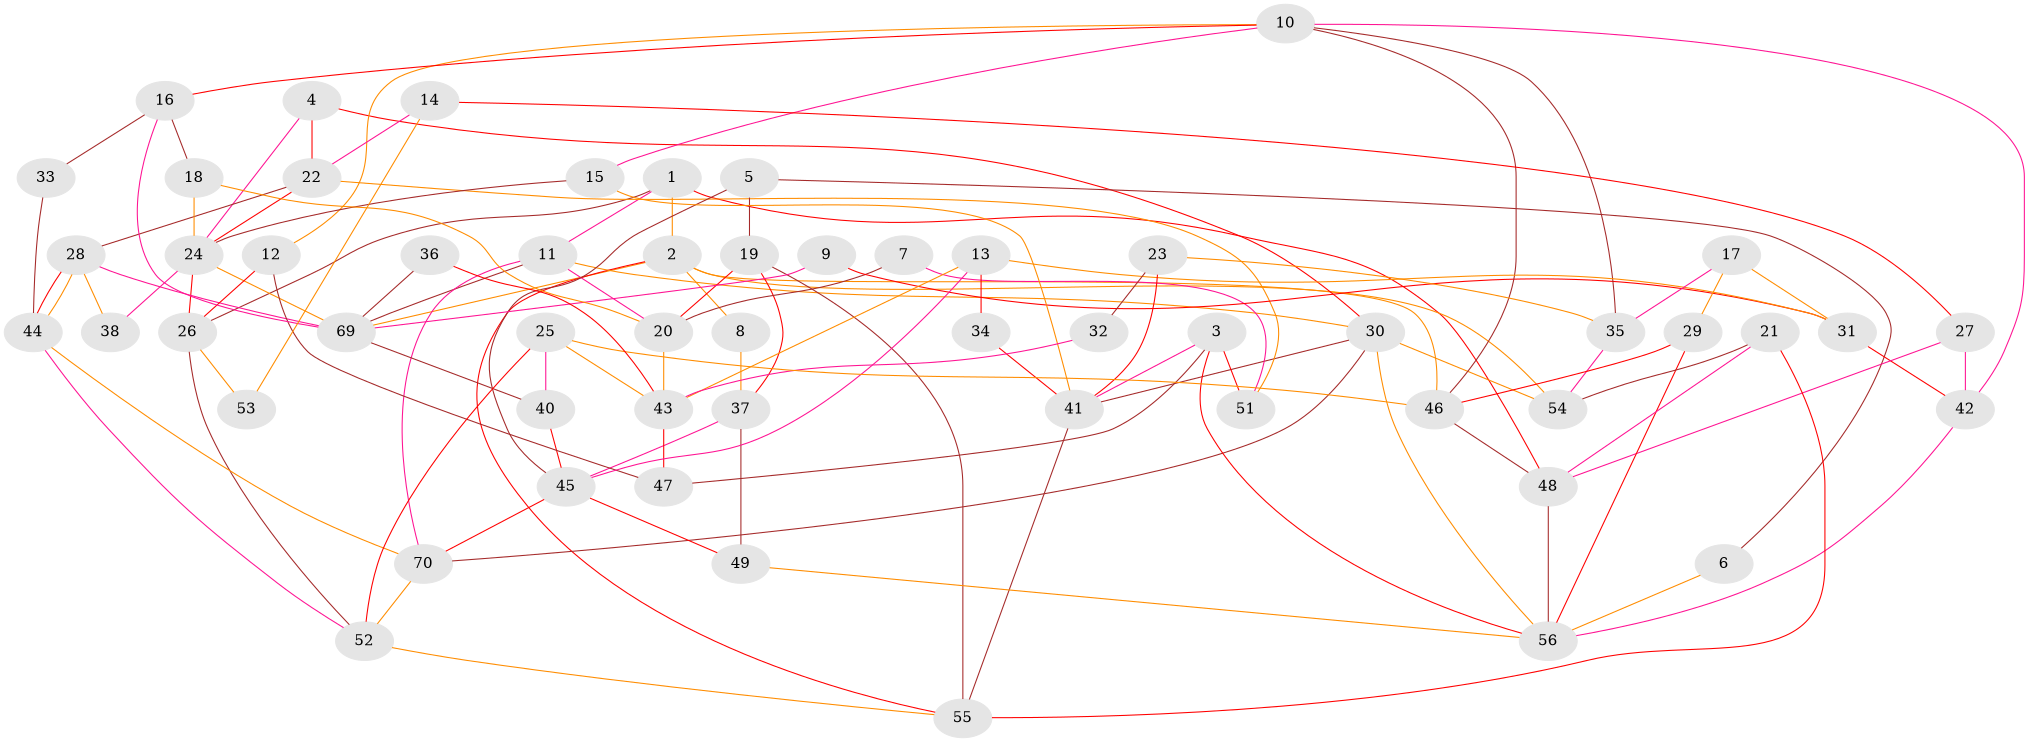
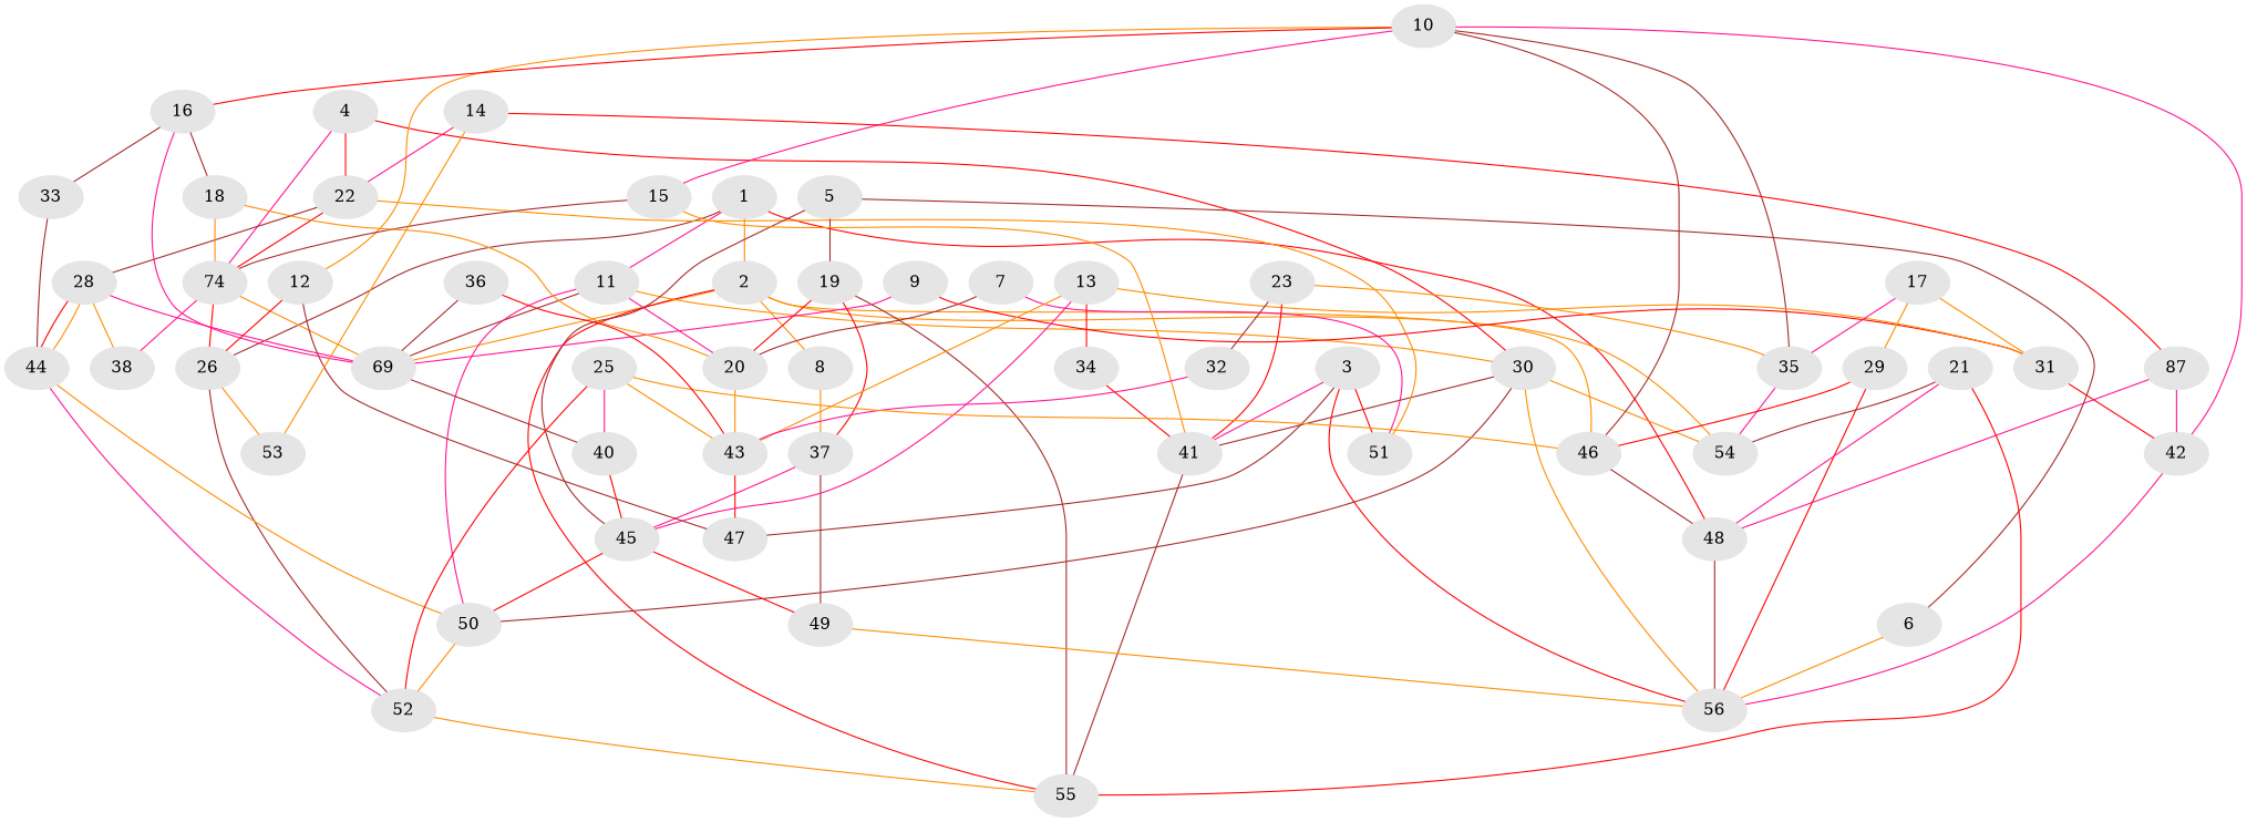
  graph {
    node [color=gray90 style=filled]
    edge [color=darkorange]
    1
    2
    11
    26
    48
    8
    n7 [label=69]
    46
    54
    55
    30
    20
-   50 [label=70]
+   50
    53
    52
    56
    37
    40
    3
    41
    47
    51
    4
    22
-   24
+   24 [label=74]
    28
    38
    5
    6
    19
    45
    49
    7
    43
    9
    31
    42
    10
    12
    15
    16
    35
    18
    33
    13
    34
    14
-   27
+   27 [label=87]
    44
    17
    29
    21
    23
    32
    25
    36
    1 -- 2
    1 -- 11 [color=deeppink]
    1 -- 26 [color=brown]
    1 -- 48 [color=red]
    2 -- 8
    2 -- n7
    2 -- 46
    2 -- 54
    2 -- 55 [color=red]
    11 -- n7 [color=brown]
    11 -- 30
    11 -- 20 [color=deeppink]
    11 -- 50 [color=deeppink]
    26 -- 53
    26 -- 52 [color=brown]
    48 -- 56 [color=brown]
    8 -- 37
    n7 -- 40 [color=brown]
    46 -- 48 [color=brown]
    30 -- 54
    30 -- 50 [color=brown]
    30 -- 56
    30 -- 41 [color=brown]
    20 -- 43
    50 -- 52
    52 -- 55
    37 -- 45 [color=deeppink]
    37 -- 49 [color=brown]
    40 -- 45 [color=red]
    3 -- 56 [color=red]
    3 -- 41 [color=deeppink]
    3 -- 47 [color=brown]
    3 -- 51 [color=red]
    41 -- 55 [color=brown]
    4 -- 30 [color=red]
    4 -- 22 [color=red]
    4 -- 24 [color=deeppink]
    22 -- 51
    22 -- 24 [color=red]
    22 -- 28 [color=brown]
    24 -- 26 [color=red]
    24 -- n7
    24 -- 38 [color=deeppink]
    28 -- n7 [color=deeppink]
    28 -- 38
    28 -- 44 [color=red]
    28 -- 44
    5 -- 6 [color=brown]
    5 -- 19 [color=brown]
    5 -- 45 [color=brown]
    6 -- 56
    19 -- 55 [color=brown]
    19 -- 20 [color=red]
    19 -- 37 [color=red]
    45 -- 50 [color=red]
    45 -- 49 [color=red]
    49 -- 56
    7 -- 20 [color=brown]
    7 -- 51 [color=deeppink]
    43 -- 47 [color=red]
    9 -- n7 [color=deeppink]
    9 -- 31 [color=red]
    31 -- 42 [color=red]
    42 -- 56 [color=deeppink]
    10 -- 46 [color=brown]
    10 -- 42 [color=deeppink]
    10 -- 12
    10 -- 15 [color=deeppink]
    10 -- 16 [color=red]
    10 -- 35 [color=brown]
    12 -- 26 [color=red]
    12 -- 47 [color=brown]
    15 -- 41
    15 -- 24 [color=brown]
    16 -- n7 [color=deeppink]
    16 -- 18 [color=brown]
    16 -- 33 [color=brown]
    35 -- 54 [color=deeppink]
    18 -- 20
    18 -- 24
    33 -- 44 [color=brown]
    13 -- 45 [color=deeppink]
    13 -- 43
    13 -- 31
    13 -- 34 [color=red]
    34 -- 41 [color=red]
    14 -- 53
    14 -- 22 [color=deeppink]
    14 -- 27 [color=red]
    27 -- 48 [color=deeppink]
    27 -- 42 [color=deeppink]
    44 -- 50
    44 -- 52 [color=deeppink]
    17 -- 31
    17 -- 35 [color=deeppink]
    17 -- 29
    29 -- 46 [color=red]
    29 -- 56 [color=red]
    21 -- 48 [color=deeppink]
    21 -- 54 [color=brown]
    21 -- 55 [color=red]
    23 -- 41 [color=red]
    23 -- 35
    23 -- 32 [color=brown]
    32 -- 43 [color=deeppink]
    25 -- 46
    25 -- 52 [color=red]
    25 -- 40 [color=deeppink]
    25 -- 43
    36 -- n7 [color=brown]
    36 -- 43 [color=red]
  }
